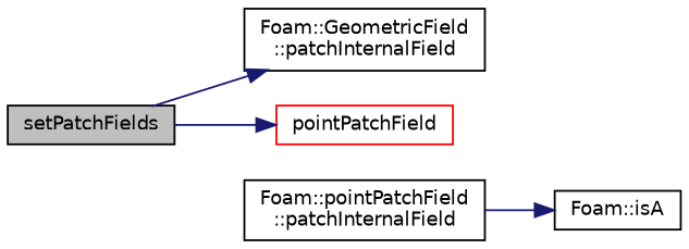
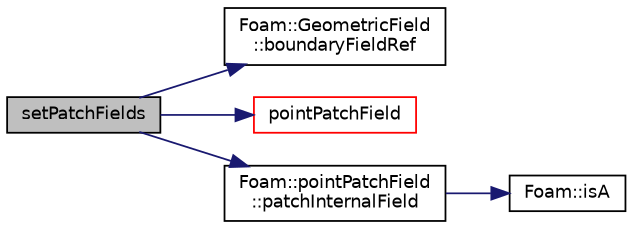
  digraph {
    rankdir=LR
    node [color=black fontname=Helvetica fontsize=10 shape=record]
    edge [color=midnightblue fontname=Helvetica fontsize=10 labelfontname=Helvetica labelfontsize=10 style=solid]
    n1 [fillcolor=grey75 fontcolor=black height=0.2 label=setPatchFields style=filled width=0.4]
-   n2 [height=0.2 label="Foam::GeometricField\l::patchInternalField" width=0.4]
+   n2 [height=0.2 label="Foam::GeometricField\l::boundaryFieldRef" width=0.4]
    n3 [color=red height=0.2 label=pointPatchField width=0.4]
    n4 [height=0.2 label="Foam::pointPatchField\l::patchInternalField" width=0.4]
    n5 [height=0.2 label="Foam::isA" width=0.4]
    n1 -> n2
    n1 -> n3
+   n1 -> n4
    n4 -> n5
  }
